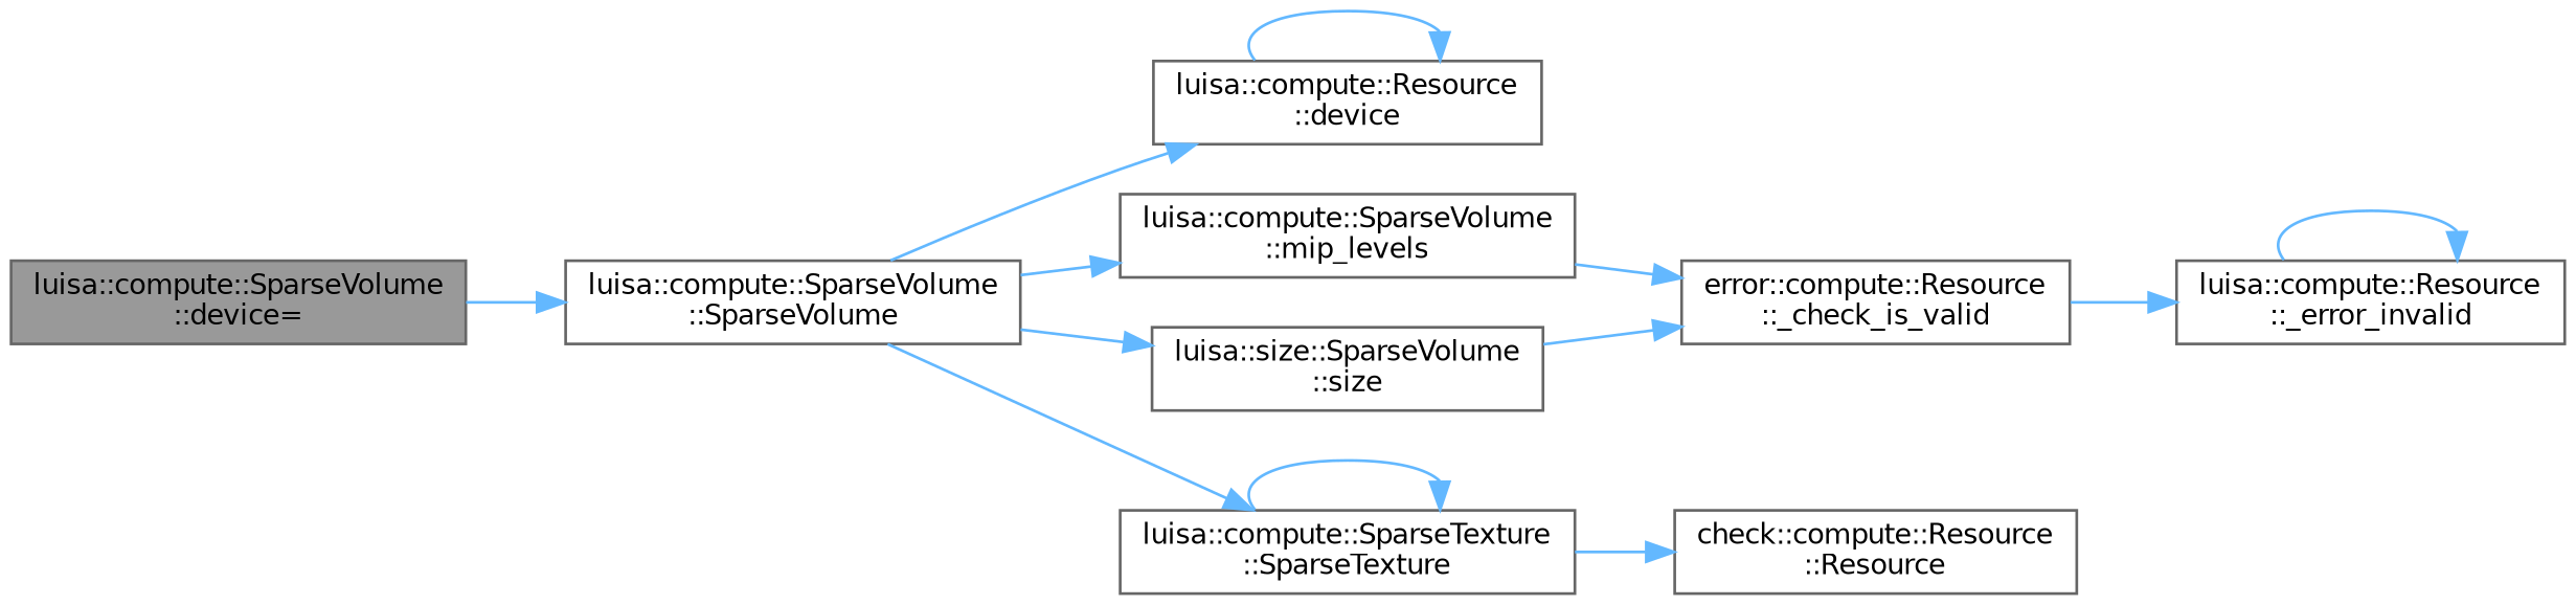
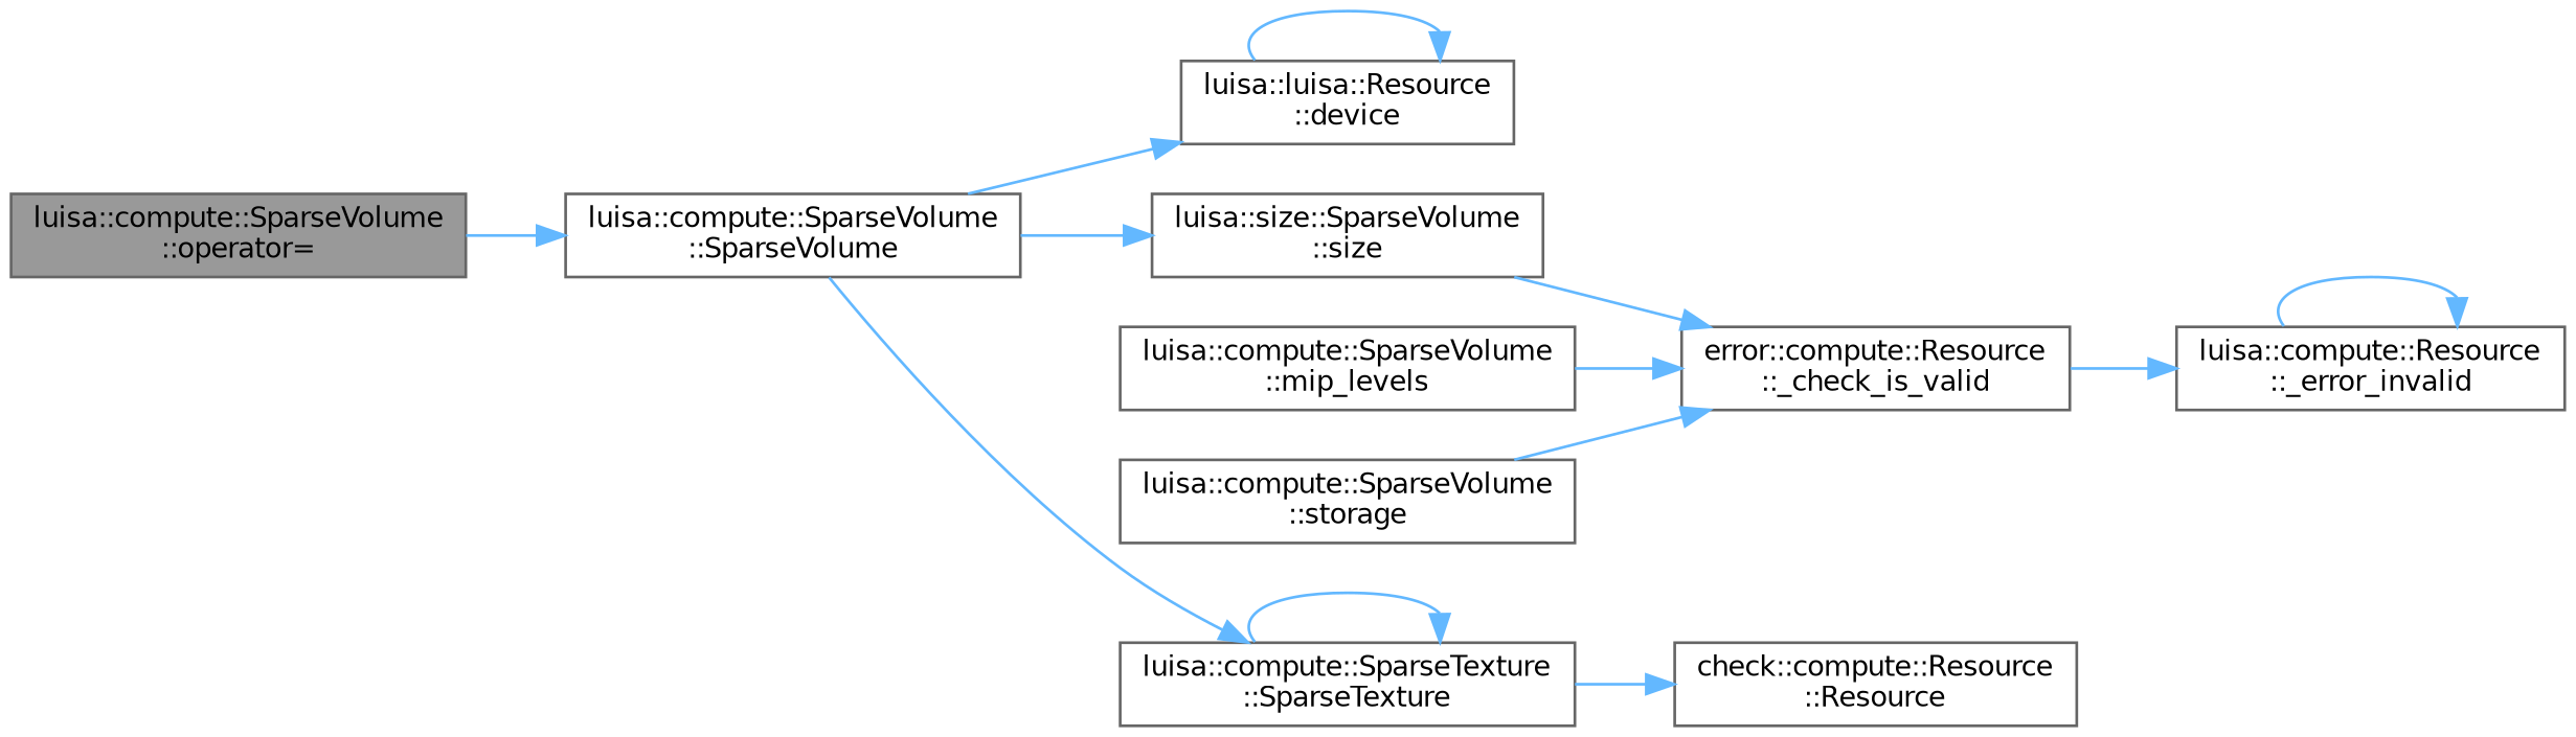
  digraph {
    rankdir=LR
    node [color=grey40 fillcolor=white fontname=Helvetica fontsize=10 shape=box style=filled]
    edge [color=steelblue1 fontname=Helvetica fontsize=10 labelfontname=Helvetica labelfontsize=10 style=solid]
-   n1 [color=gray40 fillcolor=grey60 fontcolor=black height=0.2 label="luisa::compute::SparseVolume\l::device=" width=0.4]
+   n1 [color=gray40 fillcolor=grey60 fontcolor=black height=0.2 label="luisa::compute::SparseVolume\l::operator=" width=0.4]
    n2 [height=0.2 label="luisa::compute::SparseVolume\l::SparseVolume" width=0.4]
-   n3 [height=0.2 label="luisa::compute::Resource\l::device" width=0.4]
+   n3 [height=0.2 label="luisa::luisa::Resource\l::device" width=0.4]
    n4 [height=0.2 label="luisa::compute::SparseVolume\l::mip_levels" width=0.4]
    n5 [height=0.2 label="luisa::size::SparseVolume\l::size" width=0.4]
    n6 [height=0.2 label="luisa::compute::SparseTexture\l::SparseTexture" width=0.4]
    n7 [height=0.2 label="error::compute::Resource\l::_check_is_valid" width=0.4]
    n8 [height=0.2 label="check::compute::Resource\l::Resource" width=0.4]
+   n9 [height=0.2 label="luisa::compute::SparseVolume\l::storage" width=0.4]
    n10 [height=0.2 label="luisa::compute::Resource\l::_error_invalid" width=0.4]
    n1 -> n2
    n2 -> n3
-   n2 -> n4
    n2 -> n5
    n2 -> n6
    n3 -> n3
    n4 -> n7
    n5 -> n7
    n6 -> n6
    n6 -> n8
    n7 -> n10
+   n9 -> n7
    n10 -> n10
  }
